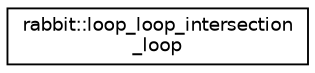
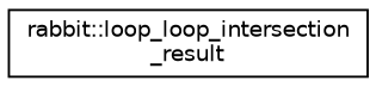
  digraph {
    rankdir=LR
-   n1 [color=black fillcolor=white fontname=Helvetica fontsize=10 height=0.2 label="rabbit::loop_loop_intersection\l_loop" shape=record style=filled width=0.4]
+   n1 [color=black fillcolor=white fontname=Helvetica fontsize=10 height=0.2 label="rabbit::loop_loop_intersection\l_result" shape=record style=filled width=0.4]
  }
